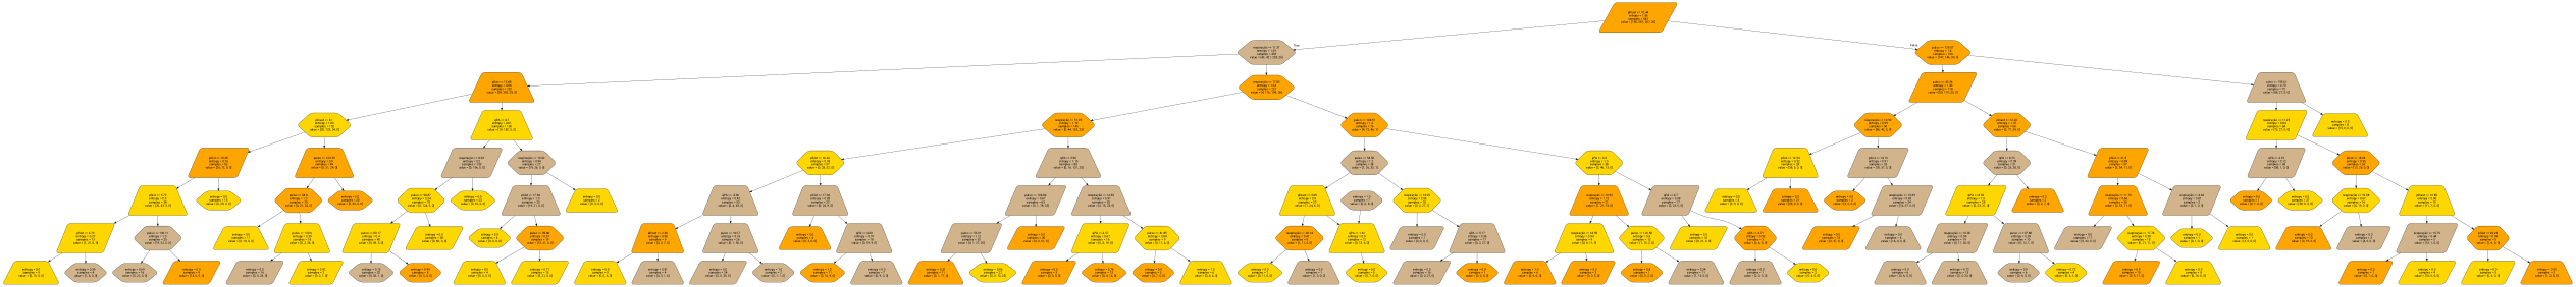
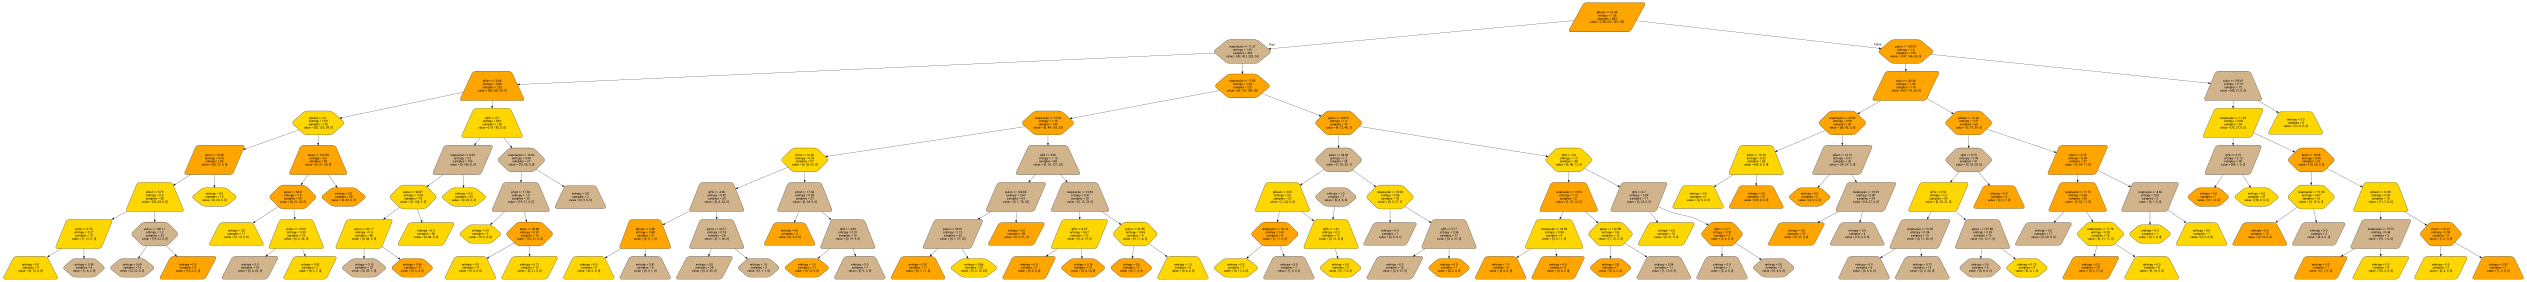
  digraph {
    fontname=Roboto
    node [color=black fillcolor=gold fontname=Roboto shape=hexagon style="filled, rounded"]
    edge [fontname=Roboto]
    n1 [fillcolor=orange label="pDiast <= 10.44\nentropy = 1.56\nsamples = 643\nvalue = [190, 567, 267, 26]" shape=parallelogram]
    n2 [fillcolor=tan label="respiração <= 11.37\nentropy = 1.39\nsamples = 453\nvalue = [43, 421, 228, 26]"]
    n3 [fillcolor=orange label="pulso <= 129.07\nentropy = 1.4\nsamples = 190\nvalue = [147, 146, 39, 0]"]
    n4 [fillcolor=orange label="pSist <= 13.68\nentropy = 0.86\nsamples = 232\nvalue = [39, 305, 29, 0]" shape=trapezium]
    n5 [fillcolor=orange label="respiração <= 17.83\nentropy = 1.34\nsamples = 221\nvalue = [4, 116, 199, 26]"]
    n6 [fillcolor=orange label="pulso <= 43.36\nentropy = 1.43\nsamples = 118\nvalue = [59, 119, 39, 0]" shape=parallelogram]
    n7 [fillcolor=tan label="pulso <= 195.61\nentropy = 0.79\nsamples = 72\nvalue = [88, 27, 0, 0]" shape=trapezium]
    n8 [label="pDiast <= 4.1\nentropy = 1.09\nsamples = 102\nvalue = [20, 123, 24, 0]"]
    n9 [label="qPA <= 4.7\nentropy = 0.61\nsamples = 130\nvalue = [19, 182, 5, 0]" shape=trapezium]
    n10 [fillcolor=orange label="respiração <= 13.95\nentropy = 1.19\nsamples = 145\nvalue = [0, 44, 153, 25]"]
    n11 [fillcolor=orange label="pulso <= 104.51\nentropy = 1.2\nsamples = 76\nvalue = [4, 72, 46, 1]"]
    n12 [fillcolor=orange label="pSist <= 10.38\nentropy = 0.76\nsamples = 53\nvalue = [20, 72, 0, 0]" shape=parallelogram]
    n13 [fillcolor=orange label="pulso <= 123.59\nentropy = 0.9\nsamples = 49\nvalue = [0, 51, 24, 0]" shape=trapezium]
    n14 [fillcolor=tan label="respiração <= 8.28\nentropy = 0.2\nsamples = 103\nvalue = [0, 156, 5, 0]" shape=parallelogram]
    n15 [fillcolor=tan label="respiração <= 10.02\nentropy = 0.98\nsamples = 27\nvalue = [19, 26, 0, 0]"]
    n16 [label="pSist <= 5.79\nentropy = 0.9\nsamples = 38\nvalue = [20, 43, 0, 0]" shape=trapezium]
    n17 [label="entropy = 0.0\nsamples = 15\nvalue = [0, 29, 0, 0]"]
    n18 [fillcolor=orange label="pulso <= 54.8\nentropy = 1.0\nsamples = 29\nvalue = [0, 21, 24, 0]"]
    n19 [fillcolor=orange label="entropy = 0.0\nsamples = 20\nvalue = [0, 30, 0, 0]"]
    n20 [label="pSist <= 4.73\nentropy = 0.27\nsamples = 13\nvalue = [1, 21, 0, 0]" shape=parallelogram]
    n21 [fillcolor=tan label="pulso <= 130.11\nentropy = 1.0\nsamples = 25\nvalue = [19, 22, 0, 0]"]
    n22 [label="entropy = 0.0\nsamples = 9\nvalue = [0, 15, 0, 0]" shape=trapezium]
    n23 [fillcolor=tan label="entropy = 0.59\nsamples = 4\nvalue = [1, 6, 0, 0]"]
    n24 [fillcolor=tan label="entropy = 0.69\nsamples = 16\nvalue = [5, 22, 0, 0]"]
    n25 [fillcolor=orange label="entropy = 0.0\nsamples = 9\nvalue = [14, 0, 0, 0]" shape=parallelogram]
    n26 [label="entropy = 0.0\nsamples = 11\nvalue = [0, 19, 0, 0]" shape=trapezium]
    n27 [label="pulso <= 120.6\nentropy = 0.39\nsamples = 18\nvalue = [0, 2, 24, 0]" shape=trapezium]
    n28 [fillcolor=tan label="entropy = 0.0\nsamples = 16\nvalue = [0, 0, 23, 0]" shape=parallelogram]
    n29 [label="entropy = 0.92\nsamples = 2\nvalue = [0, 2, 1, 0]" shape=parallelogram]
    n30 [label="pulso <= 98.87\nentropy = 0.24\nsamples = 78\nvalue = [0, 124, 5, 0]"]
    n31 [label="entropy = 0.0\nsamples = 25\nvalue = [0, 32, 0, 0]"]
    n32 [fillcolor=tan label="pSist <= 17.36\nentropy = 1.0\nsamples = 25\nvalue = [19, 21, 0, 0]" shape=trapezium]
-   n33 [label="entropy = 0.0\nsamples = 2\nvalue = [0, 5, 0, 0]" shape=trapezium]
+   n33 [fillcolor=tan label="entropy = 0.0\nsamples = 2\nvalue = [0, 5, 0, 0]" shape=trapezium]
    n34 [label="pulso <= 80.17\nentropy = 0.4\nsamples = 40\nvalue = [0, 58, 5, 0]" shape=parallelogram]
    n35 [label="entropy = 0.0\nsamples = 38\nvalue = [0, 66, 0, 0]" shape=parallelogram]
    n36 [fillcolor=tan label="entropy = 0.13\nsamples = 32\nvalue = [0, 53, 1, 0]"]
    n37 [fillcolor=orange label="entropy = 0.99\nsamples = 8\nvalue = [0, 5, 4, 0]"]
    n38 [label="entropy = 0.0\nsamples = 6\nvalue = [9, 0, 0, 0]"]
    n39 [fillcolor=orange label="pulso <= 39.86\nentropy = 0.91\nsamples = 19\nvalue = [10, 21, 0, 0]"]
    n40 [label="entropy = 0.0\nsamples = 4\nvalue = [5, 0, 0, 0]" shape=trapezium]
    n41 [label="entropy = 0.71\nsamples = 15\nvalue = [5, 21, 0, 0]" shape=parallelogram]
    n42 [label="pSist <= 16.42\nentropy = 0.93\nsamples = 57\nvalue = [0, 28, 52, 0]"]
    n43 [fillcolor=tan label="qPA <= 3.96\nentropy = 1.15\nsamples = 88\nvalue = [0, 16, 101, 25]" shape=trapezium]
    n44 [fillcolor=tan label="pulso <= 54.56\nentropy = 1.2\nsamples = 38\nvalue = [1, 26, 33, 1]"]
    n45 [label="qPA <= 0.4\nentropy = 1.0\nsamples = 38\nvalue = [3, 46, 13, 0]"]
    n46 [fillcolor=tan label="qPA <= -4.36\nentropy = 0.42\nsamples = 35\nvalue = [0, 4, 43, 0]" shape=trapezium]
    n47 [fillcolor=tan label="pSist <= 17.04\nentropy = 0.85\nsamples = 22\nvalue = [0, 24, 9, 0]" shape=trapezium]
    n48 [fillcolor=tan label="pulso <= 104.84\nentropy = 0.87\nsamples = 63\nvalue = [0, 1, 78, 25]" shape=parallelogram]
    n49 [fillcolor=tan label="respiração <= 16.82\nentropy = 0.97\nsamples = 25\nvalue = [0, 15, 23, 0]" shape=trapezium]
    n50 [fillcolor=orange label="pDiast <= 2.48\nentropy = 0.88\nsamples = 9\nvalue = [0, 3, 7, 0]" shape=trapezium]
    n51 [fillcolor=tan label="pulso <= 162.7\nentropy = 0.18\nsamples = 26\nvalue = [0, 1, 36, 0]" shape=trapezium]
    n52 [fillcolor=orange label="entropy = 0.0\nsamples = 4\nvalue = [0, 5, 0, 0]" shape=trapezium]
    n53 [fillcolor=tan label="qPA <= 4.69\nentropy = 0.91\nsamples = 18\nvalue = [0, 19, 9, 0]" shape=trapezium]
    n54 [label="entropy = 0.0\nsamples = 5\nvalue = [0, 0, 6, 0]" shape=trapezium]
    n55 [fillcolor=tan label="entropy = 0.81\nsamples = 4\nvalue = [0, 3, 1, 0]" shape=trapezium]
    n56 [fillcolor=tan label="entropy = 0.0\nsamples = 24\nvalue = [0, 0, 35, 0]" shape=parallelogram]
    n57 [fillcolor=tan label="entropy = 1.0\nsamples = 2\nvalue = [0, 1, 1, 0]"]
    n58 [fillcolor=orange label="entropy = 1.0\nsamples = 11\nvalue = [0, 10, 9, 0]"]
    n59 [fillcolor=tan label="entropy = 0.0\nsamples = 7\nvalue = [0, 9, 0, 0]" shape=trapezium]
    n60 [fillcolor=tan label="pulso <= 53.01\nentropy = 1.12\nsamples = 33\nvalue = [0, 1, 27, 25]" shape=parallelogram]
    n61 [fillcolor=orange label="entropy = 0.0\nsamples = 30\nvalue = [0, 0, 51, 0]" shape=parallelogram]
    n62 [label="qPA <= 4.37\nentropy = 0.67\nsamples = 16\nvalue = [0, 4, 19, 0]" shape=parallelogram]
    n63 [label="pulso <= 41.85\nentropy = 0.84\nsamples = 9\nvalue = [0, 11, 4, 0]"]
    n64 [fillcolor=orange label="entropy = 0.31\nsamples = 11\nvalue = [0, 1, 17, 0]" shape=trapezium]
    n65 [label="entropy = 0.86\nsamples = 22\nvalue = [0, 0, 10, 25]"]
    n66 [fillcolor=orange label="entropy = 0.0\nsamples = 3\nvalue = [0, 0, 5, 0]" shape=parallelogram]
    n67 [fillcolor=orange label="entropy = 0.76\nsamples = 13\nvalue = [0, 4, 14, 0]"]
    n68 [fillcolor=orange label="entropy = 0.0\nsamples = 3\nvalue = [0, 7, 0, 0]"]
    n69 [label="entropy = 1.0\nsamples = 6\nvalue = [0, 4, 4, 0]" shape=trapezium]
    n70 [label="pDiast <= 3.65\nentropy = 0.9\nsamples = 20\nvalue = [1, 24, 6, 0]" shape=trapezium]
    n71 [label="respiração <= 18.92\nentropy = 0.56\nsamples = 18\nvalue = [0, 2, 27, 1]"]
    n72 [fillcolor=orange label="respiração <= 19.53\nentropy = 1.12\nsamples = 21\nvalue = [1, 21, 13, 0]" shape=trapezium]
    n73 [fillcolor=tan label="qPA <= 4.7\nentropy = 0.38\nsamples = 17\nvalue = [2, 25, 0, 0]" shape=parallelogram]
    n74 [fillcolor=orange label="respiração <= 20.14\nentropy = 0.41\nsamples = 8\nvalue = [1, 11, 0, 0]"]
    n75 [label="qPA <= 1.61\nentropy = 0.9\nsamples = 12\nvalue = [0, 13, 6, 0]" shape=trapezium]
    n76 [fillcolor=tan label="entropy = 0.0\nsamples = 1\nvalue = [0, 0, 0, 1]" shape=parallelogram]
    n77 [fillcolor=tan label="qPA <= 5.17\nentropy = 0.36\nsamples = 17\nvalue = [0, 2, 27, 0]" shape=trapezium]
    n78 [label="entropy = 0.0\nsamples = 7\nvalue = [0, 11, 0, 0]"]
    n79 [fillcolor=tan label="entropy = 0.0\nsamples = 1\nvalue = [1, 0, 0, 0]" shape=trapezium]
    n80 [label="entropy = 0.0\nsamples = 5\nvalue = [0, 7, 0, 0]"]
    n81 [fillcolor=tan label="entropy = 1.0\nsamples = 7\nvalue = [0, 6, 6, 0]"]
    n82 [fillcolor=tan label="entropy = 0.0\nsamples = 16\nvalue = [0, 0, 27, 0]" shape=parallelogram]
    n83 [fillcolor=orange label="entropy = 0.0\nsamples = 1\nvalue = [0, 2, 0, 0]"]
    n84 [label="respiração <= 18.59\nentropy = 0.94\nsamples = 9\nvalue = [0, 6, 11, 0]" shape=trapezium]
    n85 [label="pulso <= 122.58\nentropy = 0.8\nsamples = 12\nvalue = [1, 15, 2, 0]"]
    n86 [label="entropy = 0.0\nsamples = 10\nvalue = [0, 21, 0, 0]" shape=parallelogram]
    n87 [fillcolor=orange label="qPA <= 4.71\nentropy = 0.92\nsamples = 3\nvalue = [2, 4, 0, 0]"]
    n88 [fillcolor=orange label="entropy = 1.0\nsamples = 6\nvalue = [0, 6, 6, 0]" shape=trapezium]
    n89 [fillcolor=orange label="entropy = 0.0\nsamples = 3\nvalue = [0, 0, 5, 0]" shape=parallelogram]
    n90 [fillcolor=orange label="entropy = 0.8\nsamples = 1\nvalue = [0, 0, 2, 0]"]
    n91 [fillcolor=tan label="entropy = 0.34\nsamples = 11\nvalue = [1, 15, 0, 0]" shape=trapezium]
    n92 [fillcolor=tan label="entropy = 0.0\nsamples = 1\nvalue = [2, 0, 0, 0]" shape=trapezium]
-   n93 [label="entropy = 0.0\nsamples = 2\nvalue = [0, 4, 0, 0]"]
+   n93 [fillcolor=tan label="entropy = 0.0\nsamples = 2\nvalue = [0, 4, 0, 0]"]
    n94 [fillcolor=orange label="respiração <= 10.92\nentropy = 0.99\nsamples = 50\nvalue = [56, 42, 0, 0]"]
    n95 [fillcolor=orange label="pDiast <= 12.22\nentropy = 1.07\nsamples = 68\nvalue = [3, 77, 39, 0]"]
    n96 [label="respiração <= 11.25\nentropy = 0.84\nsamples = 64\nvalue = [73, 27, 0, 0]" shape=parallelogram]
    n97 [label="entropy = 0.0\nsamples = 8\nvalue = [15, 0, 0, 0]" shape=trapezium]
    n98 [label="pSist <= 12.34\nentropy = 0.52\nsamples = 24\nvalue = [38, 5, 0, 0]" shape=trapezium]
    n99 [fillcolor=tan label="pSist <= 14.13\nentropy = 0.91\nsamples = 26\nvalue = [18, 37, 0, 0]" shape=parallelogram]
    n100 [fillcolor=tan label="qPA <= 8.73\nentropy = 0.99\nsamples = 31\nvalue = [0, 23, 28, 0]"]
    n101 [fillcolor=orange label="pSist <= 21.8\nentropy = 0.89\nsamples = 37\nvalue = [3, 54, 11, 0]" shape=parallelogram]
    n102 [label="entropy = 0.0\nsamples = 3\nvalue = [0, 5, 0, 0]" shape=trapezium]
    n103 [fillcolor=orange label="entropy = 0.0\nsamples = 21\nvalue = [38, 0, 0, 0]" shape=trapezium]
    n104 [fillcolor=orange label="entropy = 0.0\nsamples = 2\nvalue = [4, 0, 0, 0]"]
    n105 [fillcolor=tan label="respiração <= 19.39\nentropy = 0.85\nsamples = 24\nvalue = [14, 37, 0, 0]" shape=parallelogram]
    n106 [fillcolor=orange label="entropy = 0.0\nsamples = 18\nvalue = [0, 37, 0, 0]" shape=parallelogram]
    n107 [fillcolor=tan label="entropy = 0.0\nsamples = 6\nvalue = [14, 0, 0, 0]" shape=trapezium]
    n108 [label="qPA <= 8.52\nentropy = 1.0\nsamples = 29\nvalue = [0, 23, 21, 0]" shape=parallelogram]
    n109 [fillcolor=orange label="entropy = 0.0\nsamples = 2\nvalue = [0, 0, 7, 0]" shape=trapezium]
    n110 [fillcolor=orange label="respiração <= 11.73\nentropy = 0.66\nsamples = 35\nvalue = [0, 53, 11, 0]" shape=trapezium]
    n111 [fillcolor=tan label="respiração <= 4.62\nentropy = 0.81\nsamples = 2\nvalue = [3, 1, 0, 0]" shape=parallelogram]
    n112 [fillcolor=tan label="respiração <= 10.05\nentropy = 0.94\nsamples = 19\nvalue = [0, 11, 20, 0]" shape=parallelogram]
    n113 [fillcolor=tan label="pulso <= 107.88\nentropy = 0.39\nsamples = 10\nvalue = [0, 12, 1, 0]" shape=trapezium]
    n114 [fillcolor=tan label="entropy = 0.0\nsamples = 6\nvalue = [0, 6, 0, 0]" shape=trapezium]
    n115 [fillcolor=tan label="entropy = 0.72\nsamples = 13\nvalue = [0, 5, 20, 0]" shape=trapezium]
    n116 [fillcolor=tan label="entropy = 0.0\nsamples = 6\nvalue = [0, 8, 0, 0]"]
    n117 [label="entropy = 0.72\nsamples = 4\nvalue = [0, 4, 1, 0]"]
    n118 [fillcolor=tan label="entropy = 0.0\nsamples = 17\nvalue = [0, 32, 0, 0]" shape=parallelogram]
    n119 [label="respiração <= 17.76\nentropy = 0.93\nsamples = 18\nvalue = [0, 21, 11, 0]"]
    n120 [label="entropy = 0.0\nsamples = 1\nvalue = [0, 1, 0, 0]"]
    n121 [label="entropy = 0.0\nsamples = 1\nvalue = [3, 0, 0, 0]" shape=trapezium]
    n122 [fillcolor=orange label="entropy = 0.9\nsamples = 10\nvalue = [0, 5, 11, 0]" shape=parallelogram]
    n123 [label="entropy = 0.0\nsamples = 8\nvalue = [0, 16, 0, 0]" shape=trapezium]
    n124 [fillcolor=tan label="qPA <= 4.19\nentropy = 0.12\nsamples = 38\nvalue = [58, 1, 0, 0]" shape=parallelogram]
    n125 [fillcolor=orange label="pSist <= 18.66\nentropy = 0.95\nsamples = 26\nvalue = [15, 26, 0, 0]"]
    n126 [fillcolor=orange label="entropy = 0.0\nsamples = 1\nvalue = [0, 1, 0, 0]"]
    n127 [label="entropy = 0.0\nsamples = 37\nvalue = [58, 0, 0, 0]"]
    n128 [label="respiração <= 19.08\nentropy = 0.67\nsamples = 16\nvalue = [4, 19, 0, 0]"]
    n129 [label="pDiast <= 12.85\nentropy = 0.96\nsamples = 10\nvalue = [11, 7, 0, 0]" shape=trapezium]
    n130 [fillcolor=orange label="entropy = 0.0\nsamples = 13\nvalue = [0, 19, 0, 0]" shape=trapezium]
    n131 [fillcolor=tan label="entropy = 0.0\nsamples = 3\nvalue = [4, 0, 0, 0]" shape=parallelogram]
    n132 [fillcolor=tan label="respiração <= 15.75\nentropy = 0.44\nsamples = 5\nvalue = [10, 1, 0, 0]" shape=parallelogram]
    n133 [fillcolor=orange label="pSist <= 20.23\nentropy = 0.59\nsamples = 5\nvalue = [1, 6, 0, 0]"]
    n134 [fillcolor=orange label="entropy = 0.0\nsamples = 1\nvalue = [0, 1, 0, 0]" shape=parallelogram]
    n135 [label="entropy = 0.0\nsamples = 4\nvalue = [10, 0, 0, 0]" shape=parallelogram]
    n136 [label="entropy = 0.0\nsamples = 3\nvalue = [0, 4, 0, 0]" shape=parallelogram]
    n137 [fillcolor=orange label="entropy = 0.92\nsamples = 2\nvalue = [1, 2, 0, 0]" shape=trapezium]
    n1 -> n2 [headlabel=True labelangle=45 labeldistance=2.5]
    n1 -> n3 [headlabel=False labelangle=-45 labeldistance=2.5]
    n2 -> n4
    n2 -> n5
    n3 -> n6
    n3 -> n7
    n4 -> n8
    n4 -> n9
    n5 -> n10
    n5 -> n11
    n6 -> n94
    n6 -> n95
    n7 -> n96
    n7 -> n97
    n8 -> n12
    n8 -> n13
    n9 -> n14
    n9 -> n15
    n10 -> n42
    n10 -> n43
    n11 -> n44
    n11 -> n45
    n12 -> n16
    n12 -> n17
    n13 -> n18
    n13 -> n19
    n14 -> n30
    n14 -> n31
    n15 -> n32
    n15 -> n33
    n16 -> n20
    n16 -> n21
    n18 -> n26
    n18 -> n27
    n20 -> n22
    n20 -> n23
    n21 -> n24
    n21 -> n25
    n27 -> n28
    n27 -> n29
    n30 -> n34
    n30 -> n35
    n32 -> n38
    n32 -> n39
    n34 -> n36
    n34 -> n37
    n39 -> n40
    n39 -> n41
    n42 -> n46
    n42 -> n47
    n43 -> n48
    n43 -> n49
    n44 -> n70
    n44 -> n71
    n45 -> n72
    n45 -> n73
    n46 -> n50
    n46 -> n51
    n47 -> n52
    n47 -> n53
    n48 -> n60
    n48 -> n61
    n49 -> n62
    n49 -> n63
    n50 -> n54
    n50 -> n55
    n51 -> n56
    n51 -> n57
    n53 -> n58
    n53 -> n59
    n60 -> n64
    n60 -> n65
    n62 -> n66
    n62 -> n67
    n63 -> n68
    n63 -> n69
    n70 -> n74
    n70 -> n75
    n71 -> n76
    n71 -> n77
    n72 -> n84
    n72 -> n85
    n73 -> n86
    n73 -> n87
    n74 -> n78
    n74 -> n79
    n75 -> n80
    n77 -> n82
    n77 -> n83
    n81 -> n75
    n84 -> n88
    n84 -> n89
    n85 -> n90
    n85 -> n91
    n87 -> n92
    n87 -> n93
    n94 -> n98
    n94 -> n99
    n95 -> n100
    n95 -> n101
    n96 -> n124
    n96 -> n125
    n98 -> n102
    n98 -> n103
    n99 -> n104
    n99 -> n105
    n100 -> n108
    n100 -> n109
    n101 -> n110
    n101 -> n111
    n105 -> n106
    n105 -> n107
    n108 -> n112
    n108 -> n113
    n110 -> n118
    n110 -> n119
    n111 -> n120
    n111 -> n121
    n112 -> n114
    n112 -> n115
    n113 -> n116
    n113 -> n117
    n119 -> n122
    n119 -> n123
    n124 -> n126
    n124 -> n127
    n125 -> n128
    n125 -> n129
    n128 -> n130
    n128 -> n131
    n129 -> n132
    n129 -> n133
    n132 -> n134
    n132 -> n135
    n133 -> n136
    n133 -> n137
  }
